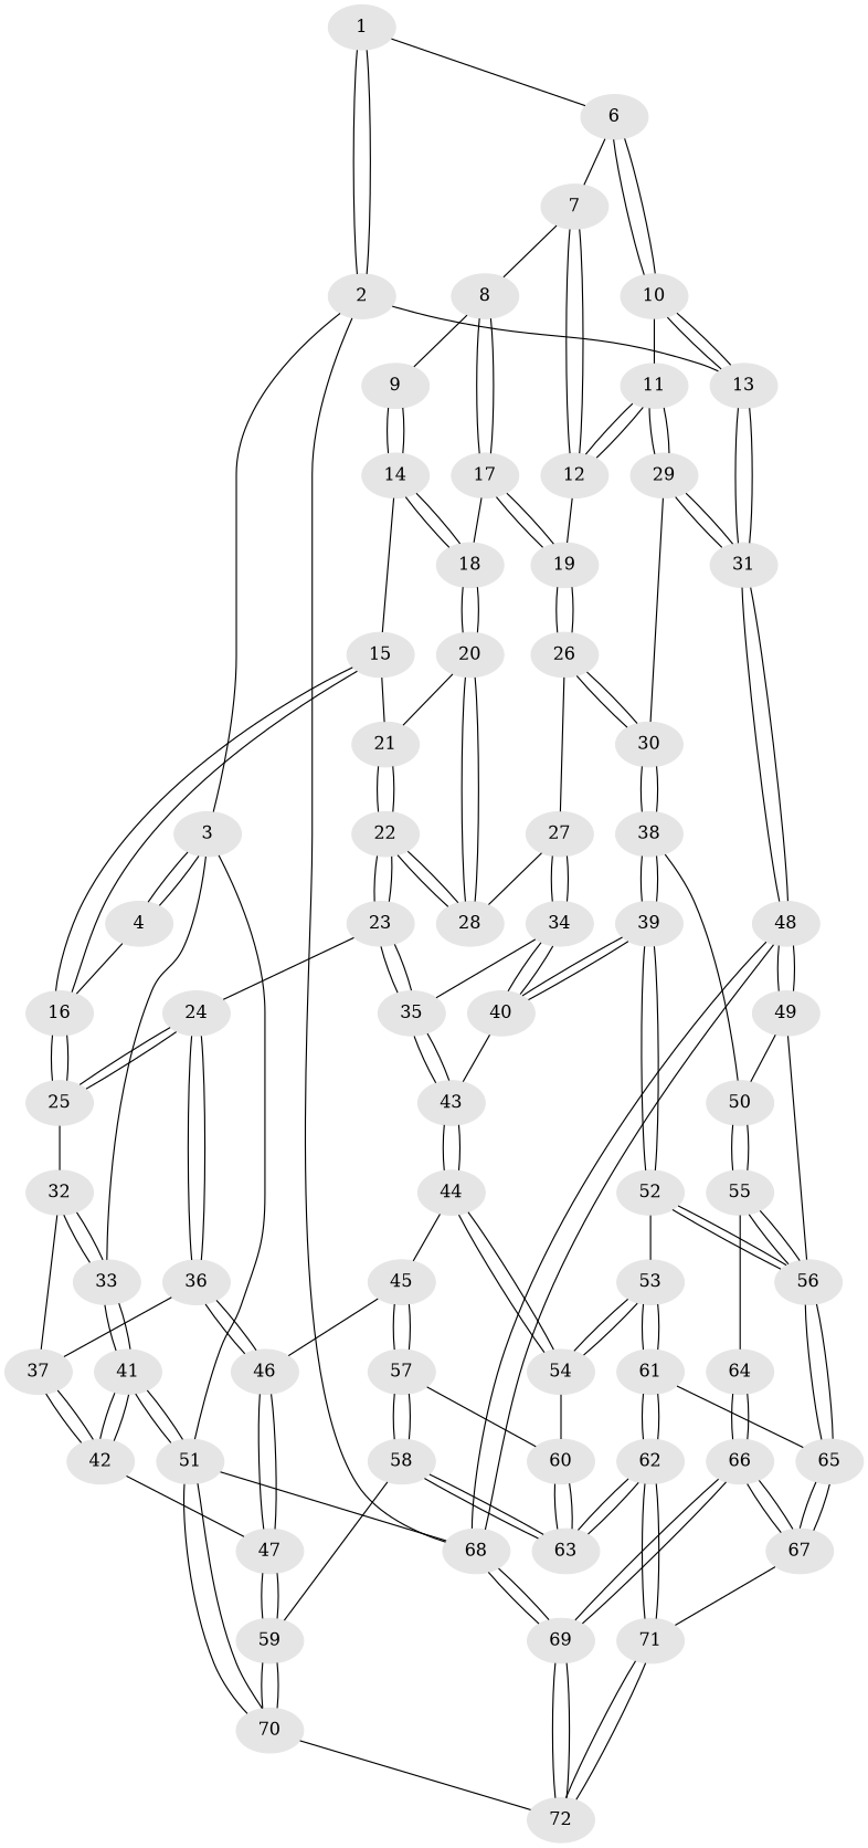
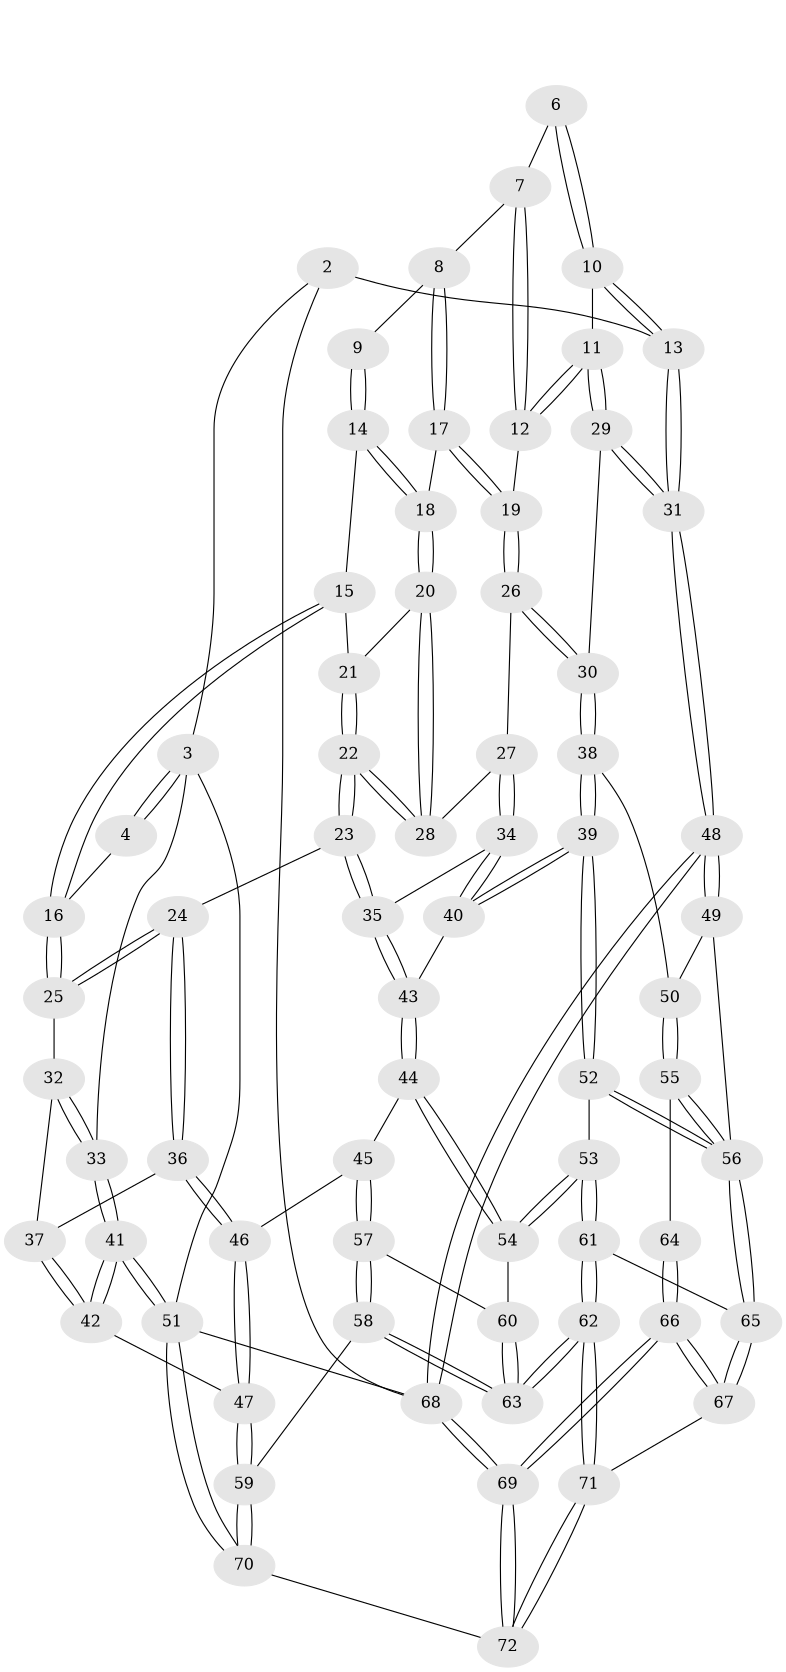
  graph {
    node [color=gray90 style=filled]
-   1
    2
    6
    3
    13
    68
    7
    10
    4
    33
    51
    31
    69
    16
    41
    70
    25
    9
    14
    8
    12
    11
    17
    19
    18
    15
    29
    30
    26
    48
    21
    20
    22
    32
    28
    27
    23
    24
    35
    36
    43
    37
    46
    34
    38
    40
    39
    50
    49
    42
    44
    47
    52
    55
    53
    56
    59
    45
    54
    57
    60
    58
    64
    66
    72
    61
    65
    62
    63
    67
    71
-   1 -- 2
-   1 -- 2
-   1 -- 6
    2 -- 3
    2 -- 13
    2 -- 68
    6 -- 7
    6 -- 10
    6 -- 10
    3 -- 4
    3 -- 4
    3 -- 33
    3 -- 51
    13 -- 31
    13 -- 31
    68 -- 69
    68 -- 69
    7 -- 8
    7 -- 12
    7 -- 12
    10 -- 13
    10 -- 13
    10 -- 11
    4 -- 16
    33 -- 41
    33 -- 41
    51 -- 68
    51 -- 70
    51 -- 70
    31 -- 48
    31 -- 48
    69 -- 72
    69 -- 72
    16 -- 25
    16 -- 25
    41 -- 51
    41 -- 51
    41 -- 42
    41 -- 42
    70 -- 72
    25 -- 32
    9 -- 14
    9 -- 14
    14 -- 18
    14 -- 18
    14 -- 15
    8 -- 9
    8 -- 17
    8 -- 17
    12 -- 19
    11 -- 12
    11 -- 12
    11 -- 29
    11 -- 29
    17 -- 19
    17 -- 19
    17 -- 18
    19 -- 26
    19 -- 26
    18 -- 20
    18 -- 20
    15 -- 16
    15 -- 16
    15 -- 21
    29 -- 31
    29 -- 31
    29 -- 30
    30 -- 38
    30 -- 38
    26 -- 30
    26 -- 30
    26 -- 27
    48 -- 68
    48 -- 68
    48 -- 49
    48 -- 49
    21 -- 22
    21 -- 22
    20 -- 21
    20 -- 28
    20 -- 28
    22 -- 28
    22 -- 28
    22 -- 23
    22 -- 23
    32 -- 33
    32 -- 33
    32 -- 37
    27 -- 28
    27 -- 34
    27 -- 34
    23 -- 24
    23 -- 35
    23 -- 35
    24 -- 25
    24 -- 25
    24 -- 36
    24 -- 36
    35 -- 43
    35 -- 43
    36 -- 37
    36 -- 46
    36 -- 46
    43 -- 44
    43 -- 44
    37 -- 42
    37 -- 42
    46 -- 47
    46 -- 47
    34 -- 35
    34 -- 40
    34 -- 40
    38 -- 39
    38 -- 39
    38 -- 50
    40 -- 43
    39 -- 40
    39 -- 40
    39 -- 52
    39 -- 52
    50 -- 55
    50 -- 55
    49 -- 50
    49 -- 56
    42 -- 47
    44 -- 45
    44 -- 54
    44 -- 54
    47 -- 59
    47 -- 59
    52 -- 53
    52 -- 56
    52 -- 56
    55 -- 56
    55 -- 56
    55 -- 64
    53 -- 54
    53 -- 54
    53 -- 61
    53 -- 61
    56 -- 65
    56 -- 65
    59 -- 70
    59 -- 70
    45 -- 46
    45 -- 57
    45 -- 57
    54 -- 60
    57 -- 60
    57 -- 58
    57 -- 58
    60 -- 63
    60 -- 63
    58 -- 59
    58 -- 63
    58 -- 63
    64 -- 66
    64 -- 66
    66 -- 69
    66 -- 69
    66 -- 67
    66 -- 67
    61 -- 65
    61 -- 62
    61 -- 62
    65 -- 67
    65 -- 67
    62 -- 63
    62 -- 63
    62 -- 71
    62 -- 71
    67 -- 71
    71 -- 72
    71 -- 72
  }
